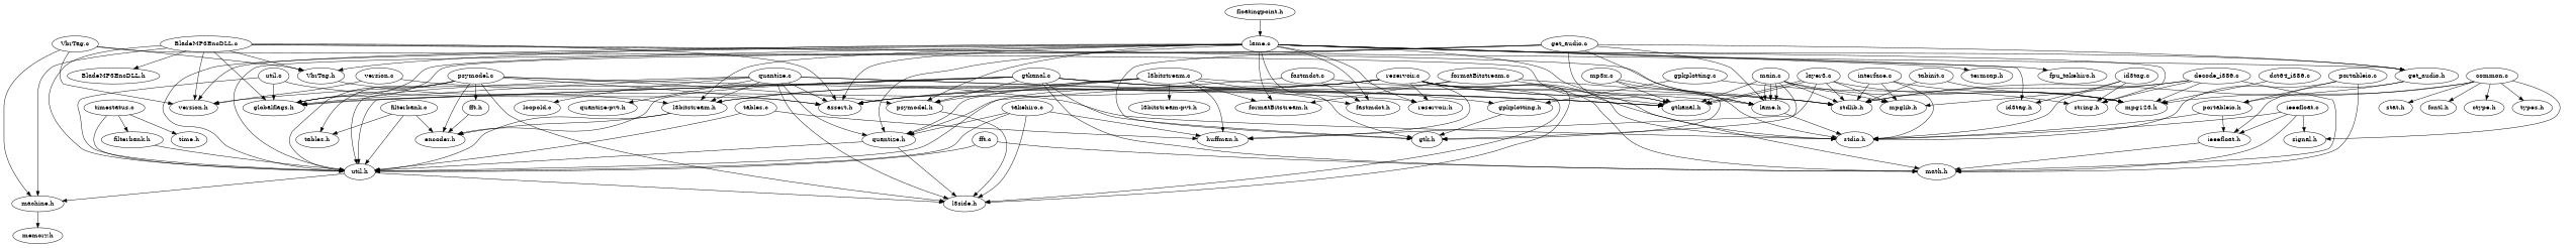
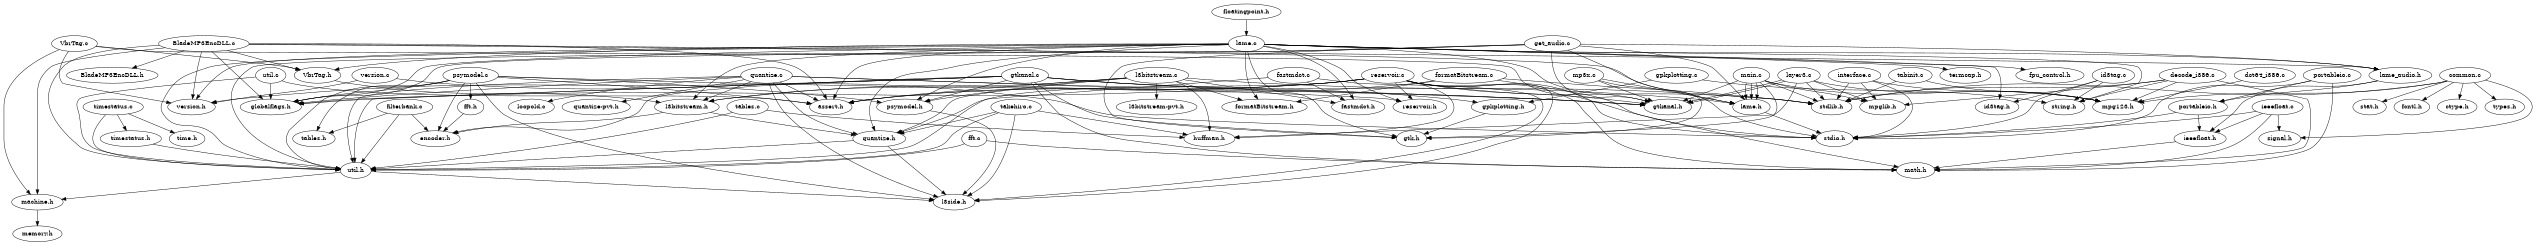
  digraph {
    "BladeMP3EncDLL.c"
    "machine.h"
    "BladeMP3EncDLL.h"
    "assert.h"
    "util.h"
    "version.h"
    "VbrTag.h"
    "lame.h"
-   "get_audio.h"
+   "get_audio.h" [label="lame_audio.h"]
    "globalflags.h"
    "memory.h"
    "l3side.h"
    "l3bitstream.h"
    "stdio.h"
    "ieeefloat.h"
    "portableio.h"
    "encoder.h"
    "math.h"
    "tables.c"
    "huffman.h"
    "util.c"
    "fft.c"
    "VbrTag.c"
    "psymodel.c"
    "psymodel.h"
    "gtkanal.h"
    "tables.h"
    "fft.h"
    "formatBitstream.c"
    "formatBitstream.h"
    "stdlib.h"
    "get_audio.c"
    "gtk.h"
    "filterbank.c"
    "gpkplotting.c"
    "gpkplotting.h"
    "string.h"
    "gtkanal.c"
    "quantize.c"
    "quantize.h"
    "reservoir.h"
    "quantize-pvt.h"
    "loopold.c"
    "fastmdct.c"
    "fastmdct.h"
    "id3tag.c"
    "id3tag.h"
    "ieeefloat.c"
    "signal.h"
    "l3bitstream.c"
    "l3bitstream-pvt.h"
    "lame.c"
    "termcap.h"
-   "fpu_control.h" [label="fpu_takehiro.h"]
+   "fpu_control.h"
    "floatingpoint.h"
    "main.c"
    "mpg123.h"
    "mpglib.h"
    "mp3x.c"
    "common.c"
    "ctype.h"
    "types.h"
    "stat.h"
    "fcntl.h"
    "dct64_i386.c"
    "decode_i386.c"
    "interface.c"
    "layer3.c"
    "tabinit.c"
    "timestatus.c"
-   "timestatus.h" [label="filterbank.h"]
+   "timestatus.h"
    "time.h"
    "portableio.c"
    "reservoir.c"
    "version.c"
    "takehiro.c"
    "BladeMP3EncDLL.c" -> "machine.h"
    "BladeMP3EncDLL.c" -> "BladeMP3EncDLL.h"
    "BladeMP3EncDLL.c" -> "assert.h"
    "BladeMP3EncDLL.c" -> "util.h"
    "BladeMP3EncDLL.c" -> "version.h"
    "BladeMP3EncDLL.c" -> "VbrTag.h"
    "BladeMP3EncDLL.c" -> "lame.h"
    "BladeMP3EncDLL.c" -> "get_audio.h"
    "BladeMP3EncDLL.c" -> "globalflags.h"
    "machine.h" -> "memory.h"
    "util.h" -> "machine.h"
    "util.h" -> "l3side.h"
    "VbrTag.h" -> "l3bitstream.h"
    "lame.h" -> "stdio.h"
    "get_audio.h" -> "ieeefloat.h"
    "get_audio.h" -> "portableio.h"
-   "l3bitstream.h" -> "util.h"
+   "l3bitstream.h" -> "quantize.h"
    "l3bitstream.h" -> "encoder.h"
    "ieeefloat.h" -> "math.h"
    "portableio.h" -> "stdio.h"
    "portableio.h" -> "ieeefloat.h"
    "tables.c" -> "util.h"
    "tables.c" -> "huffman.h"
    "util.c" -> "assert.h"
    "util.c" -> "util.h"
    "util.c" -> "globalflags.h"
    "fft.c" -> "util.h"
    "fft.c" -> "math.h"
    "VbrTag.c" -> "machine.h"
    "VbrTag.c" -> "version.h"
    "VbrTag.c" -> "VbrTag.h"
    "VbrTag.c" -> "math.h"
    "psymodel.c" -> "assert.h"
    "psymodel.c" -> "util.h"
    "psymodel.c" -> "globalflags.h"
    "psymodel.c" -> "l3side.h"
    "psymodel.c" -> "encoder.h"
    "psymodel.c" -> "psymodel.h"
    "psymodel.c" -> "gtkanal.h"
    "psymodel.c" -> "tables.h"
    "psymodel.c" -> "fft.h"
    "psymodel.h" -> "l3side.h"
    "fft.h" -> "encoder.h"
    "formatBitstream.c" -> "assert.h"
    "formatBitstream.c" -> "stdio.h"
    "formatBitstream.c" -> "formatBitstream.h"
    "formatBitstream.c" -> "stdlib.h"
    "get_audio.c" -> "util.h"
    "get_audio.c" -> "lame.h"
    "get_audio.c" -> "get_audio.h"
    "get_audio.c" -> "globalflags.h"
    "get_audio.c" -> "stdio.h"
    "get_audio.c" -> "gtkanal.h"
    "get_audio.c" -> "gtk.h"
    "filterbank.c" -> "util.h"
    "filterbank.c" -> "encoder.h"
    "filterbank.c" -> "tables.h"
    "gpkplotting.c" -> "gpkplotting.h"
    "gpkplotting.c" -> "string.h"
    "gpkplotting.h" -> "gtk.h"
    "gtkanal.c" -> "util.h"
    "gtkanal.c" -> "version.h"
    "gtkanal.c" -> "lame.h"
    "gtkanal.c" -> "globalflags.h"
    "gtkanal.c" -> "encoder.h"
    "gtkanal.c" -> "math.h"
    "gtkanal.c" -> "psymodel.h"
    "gtkanal.c" -> "gtkanal.h"
    "gtkanal.c" -> "gtk.h"
    "gtkanal.c" -> "gpkplotting.h"
    "quantize.c" -> "assert.h"
    "quantize.c" -> "util.h"
    "quantize.c" -> "globalflags.h"
    "quantize.c" -> "l3side.h"
    "quantize.c" -> "l3bitstream.h"
    "quantize.c" -> "gtkanal.h"
    "quantize.c" -> "quantize.h"
    "quantize.c" -> "reservoir.h"
    "quantize.c" -> "quantize-pvt.h"
    "quantize.c" -> "loopold.c"
    "quantize.h" -> "util.h"
    "quantize.h" -> "l3side.h"
    "fastmdct.c" -> "util.h"
    "fastmdct.c" -> "l3side.h"
    "fastmdct.c" -> "fastmdct.h"
    "id3tag.c" -> "stdio.h"
    "id3tag.c" -> "string.h"
    "id3tag.c" -> "id3tag.h"
    "ieeefloat.c" -> "stdio.h"
    "ieeefloat.c" -> "ieeefloat.h"
    "ieeefloat.c" -> "math.h"
    "ieeefloat.c" -> "signal.h"
    "l3bitstream.c" -> "assert.h"
    "l3bitstream.c" -> "l3bitstream.h"
    "l3bitstream.c" -> "huffman.h"
    "l3bitstream.c" -> "psymodel.h"
    "l3bitstream.c" -> "formatBitstream.h"
    "l3bitstream.c" -> "stdlib.h"
    "l3bitstream.c" -> "quantize.h"
    "l3bitstream.c" -> "fastmdct.h"
    "l3bitstream.c" -> "l3bitstream-pvt.h"
    "lame.c" -> "assert.h"
    "lame.c" -> "util.h"
    "lame.c" -> "version.h"
    "lame.c" -> "VbrTag.h"
    "lame.c" -> "get_audio.h"
    "lame.c" -> "globalflags.h"
    "lame.c" -> "l3bitstream.h"
    "lame.c" -> "psymodel.h"
    "lame.c" -> "gtkanal.h"
    "lame.c" -> "formatBitstream.h"
    "lame.c" -> "gtk.h"
    "lame.c" -> "string.h"
    "lame.c" -> "quantize.h"
    "lame.c" -> "reservoir.h"
    "lame.c" -> "fastmdct.h"
    "lame.c" -> "id3tag.h"
    "lame.c" -> "termcap.h"
    "lame.c" -> "fpu_control.h"
    "floatingpoint.h" -> "lame.c"
    "main.c" -> "lame.h"
    "main.c" -> "lame.h"
    "main.c" -> "lame.h"
    "main.c" -> "gtkanal.h"
    "main.c" -> "stdlib.h"
    "main.c" -> "gtk.h"
    "main.c" -> "mpg123.h"
    "main.c" -> "mpglib.h"
    "mp3x.c" -> "lame.h"
    "mp3x.c" -> "gtkanal.h"
    "mp3x.c" -> "gtk.h"
    "common.c" -> "stdlib.h"
    "common.c" -> "signal.h"
    "common.c" -> "mpg123.h"
    "common.c" -> "ctype.h"
    "common.c" -> "types.h"
    "common.c" -> "stat.h"
    "common.c" -> "fcntl.h"
    "dct64_i386.c" -> "mpg123.h"
    "decode_i386.c" -> "math.h"
    "decode_i386.c" -> "stdlib.h"
    "decode_i386.c" -> "string.h"
    "decode_i386.c" -> "mpg123.h"
    "decode_i386.c" -> "mpglib.h"
    "interface.c" -> "stdio.h"
    "interface.c" -> "stdlib.h"
    "interface.c" -> "mpg123.h"
    "interface.c" -> "mpglib.h"
    "layer3.c" -> "huffman.h"
    "layer3.c" -> "gtkanal.h"
    "layer3.c" -> "gtkanal.h"
    "layer3.c" -> "stdlib.h"
    "layer3.c" -> "mpg123.h"
    "layer3.c" -> "mpglib.h"
    "tabinit.c" -> "stdlib.h"
    "tabinit.c" -> "mpg123.h"
    "timestatus.c" -> "util.h"
    "timestatus.c" -> "timestatus.h"
    "timestatus.c" -> "time.h"
    "timestatus.h" -> "util.h"
    "portableio.c" -> "stdio.h"
    "portableio.c" -> "portableio.h"
    "portableio.c" -> "math.h"
    "reservoir.c" -> "assert.h"
    "reservoir.c" -> "globalflags.h"
    "reservoir.c" -> "l3side.h"
    "reservoir.c" -> "l3bitstream.h"
    "reservoir.c" -> "stdio.h"
    "reservoir.c" -> "math.h"
    "reservoir.c" -> "huffman.h"
    "reservoir.c" -> "gtkanal.h"
    "reservoir.c" -> "stdlib.h"
    "reservoir.c" -> "quantize.h"
    "reservoir.c" -> "reservoir.h"
    "version.c" -> "version.h"
    "version.c" -> "stdio.h"
    "takehiro.c" -> "util.h"
    "takehiro.c" -> "l3side.h"
    "takehiro.c" -> "huffman.h"
    "takehiro.c" -> "quantize.h"
  }
